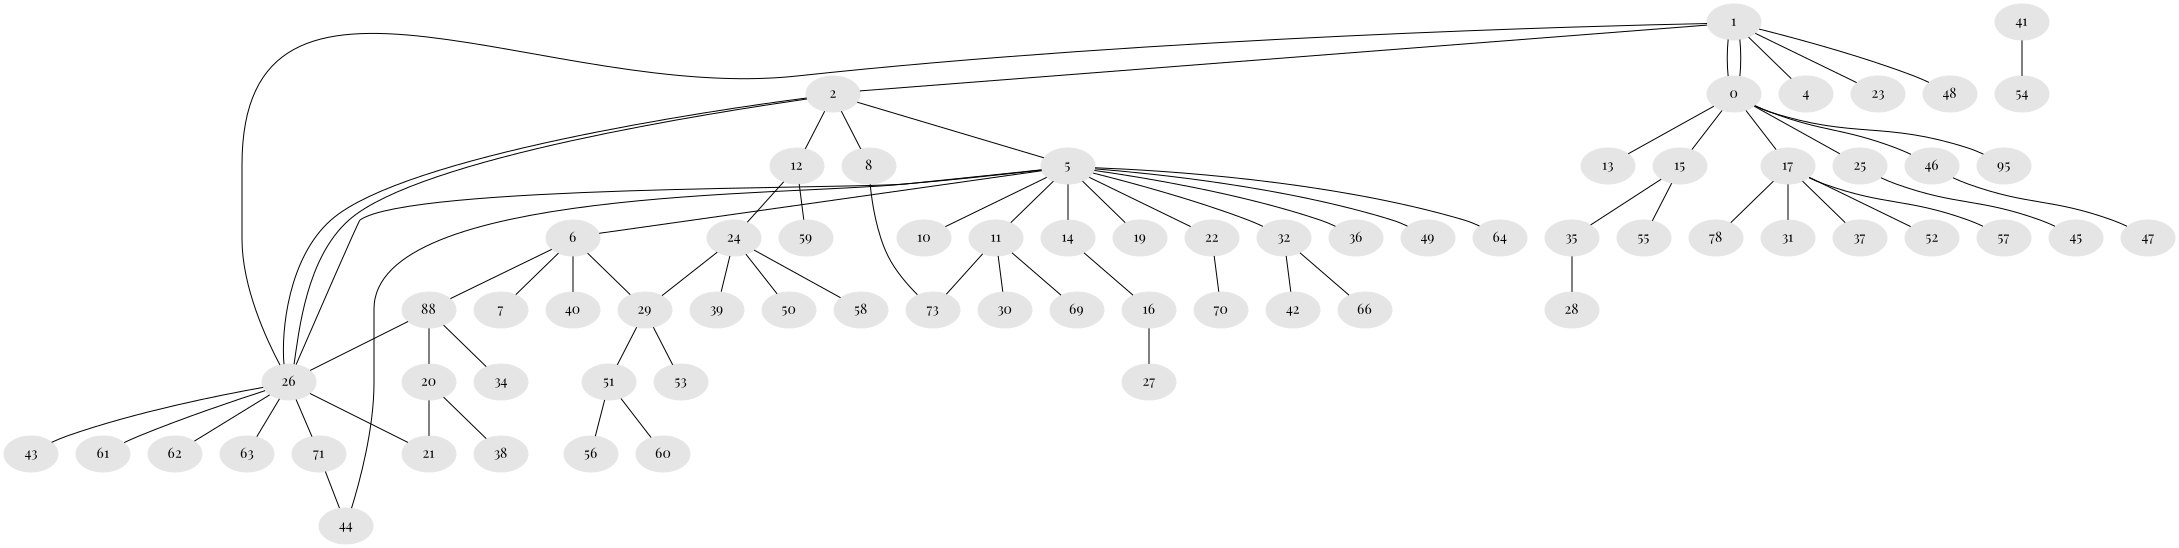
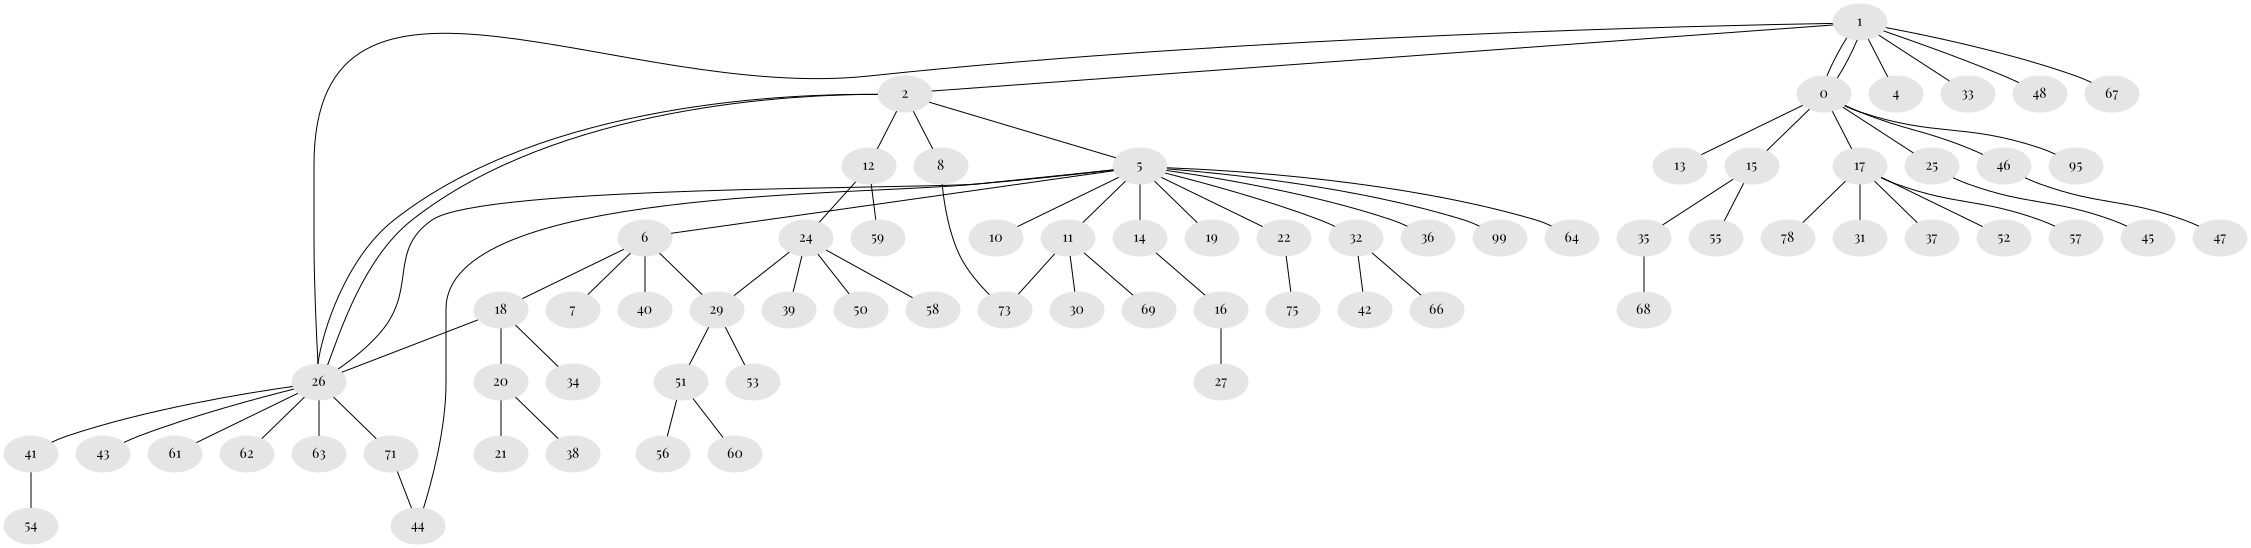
  graph {
    fontname="Playfair Display"
    node [color=gray90 fontname="Playfair Display" style=filled]
    edge [fontname="Playfair Display"]
    1
    2
    n3 [label=0]
    4
-   23
+   23 [label=33]
    26
    48
+   67
    5
    8
    12
    13
    15
    17
    25
    46
    n17 [label=95]
    41
    43
    61
    62
    63
    71
    6
    10
    11
    14
    19
    22
    32
    36
    44
-   49
+   49 [label=99]
    64
    n35 [label=73]
    24
    59
    35
    55
    n40 [label=78]
    31
    37
    52
    57
    45
    47
    7
-   18 [label=88]
+   18
    29
    40
    30
    69
    16
-   70
+   70 [label=75]
    42
    66
    20
    34
    51
    53
    39
    50
    58
    27
-   68 [label=28]
+   68
    21
    38
    54
    56
    60
    1 -- 2
    1 -- n3
    1 -- n3
    1 -- 4
    1 -- 23
    1 -- 26
    1 -- 48
+   1 -- 67
    2 -- 26
    2 -- 26
    2 -- 5
    2 -- 8
    2 -- 12
    n3 -- 13
    n3 -- 15
    n3 -- 17
    n3 -- 25
    n3 -- 46
    n3 -- n17
-   26 -- 21
+   26 -- 41
    26 -- 43
    26 -- 61
    26 -- 62
    26 -- 63
    26 -- 71
    5 -- 26
    5 -- 6
    5 -- 10
    5 -- 11
    5 -- 14
    5 -- 19
    5 -- 22
    5 -- 32
    5 -- 36
    5 -- 44
    5 -- 49
    5 -- 64
    8 -- n35
    12 -- 24
    12 -- 59
    15 -- 35
    15 -- 55
    17 -- n40
    17 -- 31
    17 -- 37
    17 -- 52
    17 -- 57
    25 -- 45
    46 -- 47
    41 -- 54
    71 -- 44
    6 -- 7
    6 -- 18
    6 -- 29
    6 -- 40
    11 -- n35
    11 -- 30
    11 -- 69
    14 -- 16
    22 -- 70
    32 -- 42
    32 -- 66
    24 -- 29
    24 -- 39
    24 -- 50
    24 -- 58
    35 -- 68
    18 -- 26
    18 -- 20
    18 -- 34
    29 -- 51
    29 -- 53
    16 -- 27
    20 -- 21
    20 -- 38
    51 -- 56
    51 -- 60
  }
